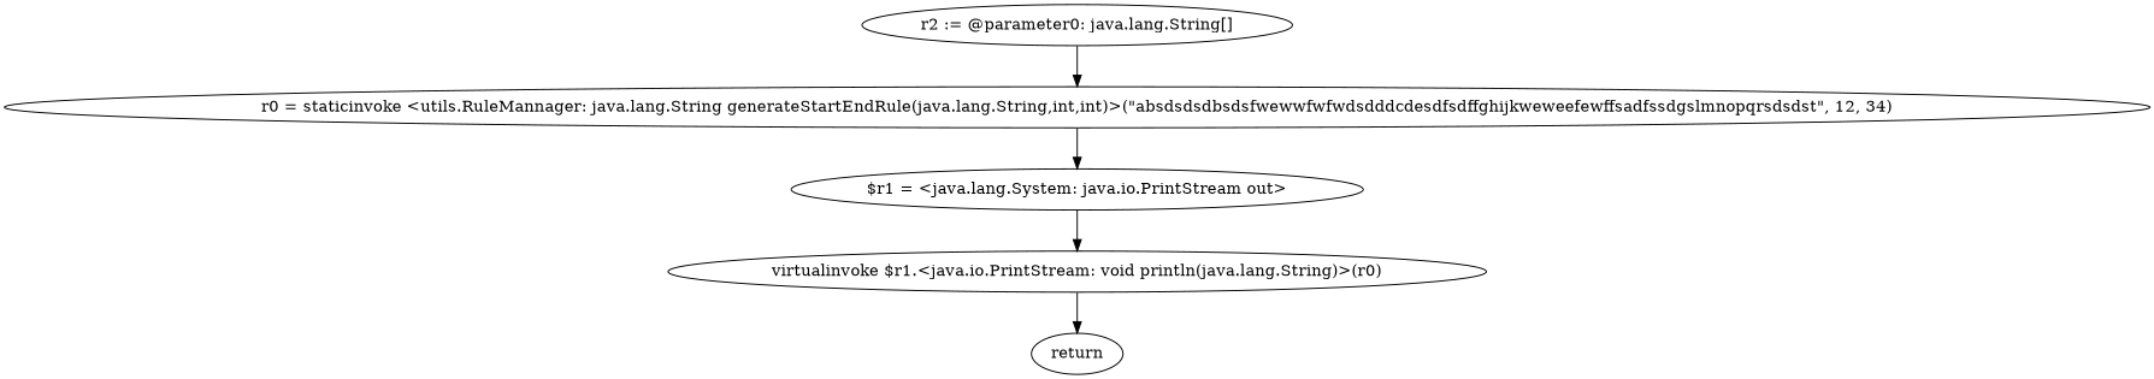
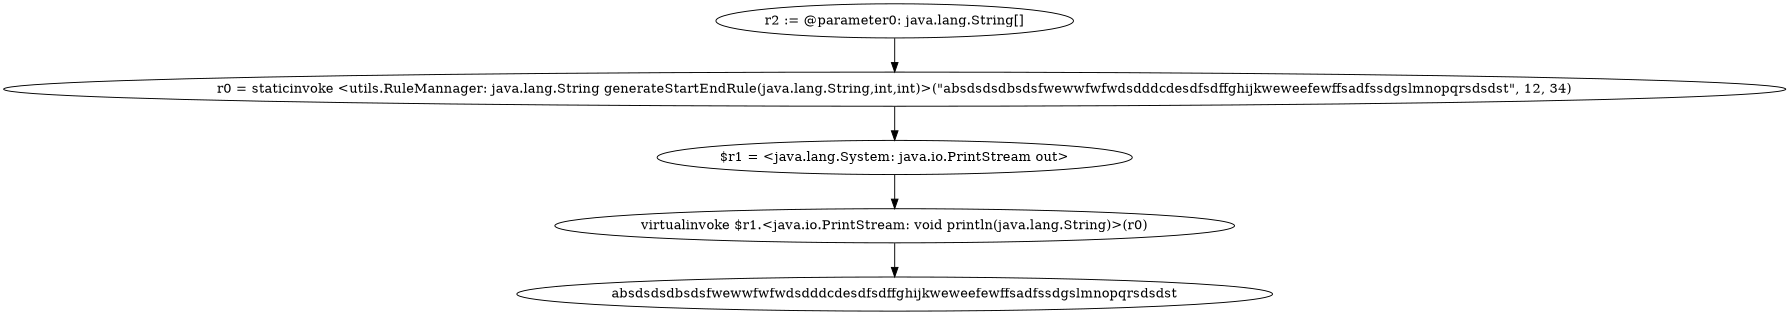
  digraph {
    "r2 := @parameter0: java.lang.String[]"
    "r0 = staticinvoke <utils.RuleMannager: java.lang.String generateStartEndRule(java.lang.String,int,int)>(\"absdsdsdbsdsfwewwfwfwdsdddcdesdfsdffghijkweweefewffsadfssdgslmnopqrsdsdst\", 12, 34)"
    "$r1 = <java.lang.System: java.io.PrintStream out>"
    "virtualinvoke $r1.<java.io.PrintStream: void println(java.lang.String)>(r0)"
-   return
+   return [label=absdsdsdbsdsfwewwfwfwdsdddcdesdfsdffghijkweweefewffsadfssdgslmnopqrsdsdst]
    "r2 := @parameter0: java.lang.String[]" -> "r0 = staticinvoke <utils.RuleMannager: java.lang.String generateStartEndRule(java.lang.String,int,int)>(\"absdsdsdbsdsfwewwfwfwdsdddcdesdfsdffghijkweweefewffsadfssdgslmnopqrsdsdst\", 12, 34)"
    "r0 = staticinvoke <utils.RuleMannager: java.lang.String generateStartEndRule(java.lang.String,int,int)>(\"absdsdsdbsdsfwewwfwfwdsdddcdesdfsdffghijkweweefewffsadfssdgslmnopqrsdsdst\", 12, 34)" -> "$r1 = <java.lang.System: java.io.PrintStream out>"
    "$r1 = <java.lang.System: java.io.PrintStream out>" -> "virtualinvoke $r1.<java.io.PrintStream: void println(java.lang.String)>(r0)"
    "virtualinvoke $r1.<java.io.PrintStream: void println(java.lang.String)>(r0)" -> return
  }
